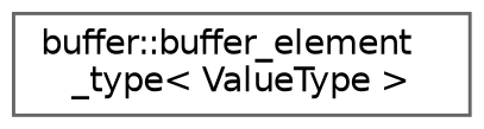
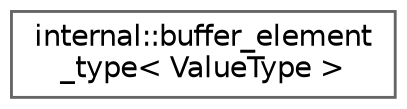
  digraph {
    rankdir=LR
-   n1 [color=grey40 fillcolor=white fontname=Helvetica fontsize=10 height=0.2 label="buffer::buffer_element\l_type\< ValueType \>" shape=box style=filled width=0.4]
+   n1 [color=grey40 fillcolor=white fontname=Helvetica fontsize=10 height=0.2 label="internal::buffer_element\l_type\< ValueType \>" shape=box style=filled width=0.4]
  }
